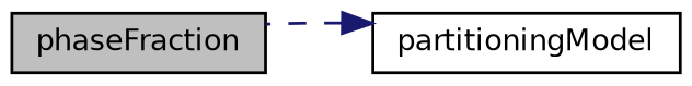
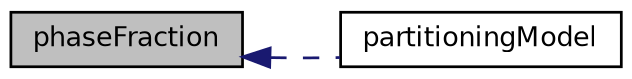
  digraph {
    rankdir=LR
    node [color=black fontname=Helvetica fontsize=10 shape=record]
    n1 [fillcolor=grey75 fontcolor=black height=0.2 label=phaseFraction style=filled width=0.4]
    n2 [height=0.2 label=partitioningModel width=0.4]
-   n2 -> n1 [color=midnightblue dir=back fontname=Helvetica fontsize=10 labelfontname=Helvetica labelfontsize=10 style=dashed]
+   n1 -> n2 [color=midnightblue dir=back fontname=Helvetica fontsize=10 labelfontname=Helvetica labelfontsize=10 style=dashed]
  }
